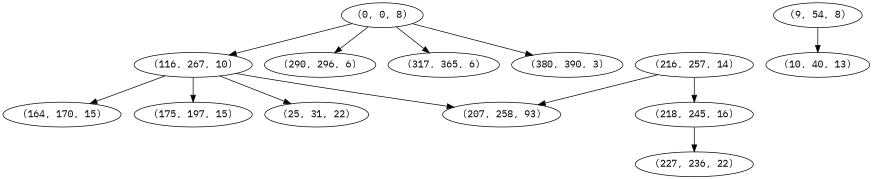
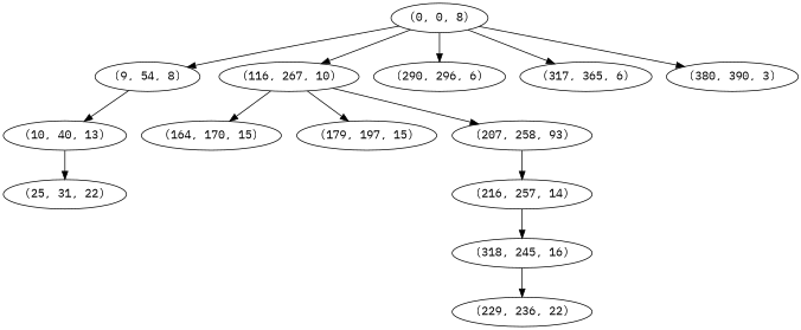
  digraph {
    fontname="IBM Plex Mono"
    node [fontname="IBM Plex Mono"]
    edge [fontname="IBM Plex Mono"]
    n1 [label="(0, 0, 8)"]
    "(9, 54, 8)"
    n3 [label="(116, 267, 10)"]
    "(290, 296, 6)"
    n5 [label="(317, 365, 6)"]
    "(380, 390, 3)"
    n7 [label="(10, 40, 13)"]
    "(164, 170, 15)"
-   "(179, 197, 15)" [label="(175, 197, 15)"]
+   "(179, 197, 15)"
    n10 [label="(207, 258, 93)"]
    "(25, 31, 22)"
    "(216, 257, 14)"
-   "(218, 245, 16)"
-   "(229, 236, 22)" [label="(227, 236, 22)"]
+   "(218, 245, 16)" [label="(318, 245, 16)"]
+   "(229, 236, 22)"
+   n1 -> "(9, 54, 8)"
    n1 -> n3
    n1 -> "(290, 296, 6)"
    n1 -> n5
    n1 -> "(380, 390, 3)"
    "(9, 54, 8)" -> n7
    n3 -> "(164, 170, 15)"
    n3 -> "(179, 197, 15)"
    n3 -> n10
-   n3 -> "(25, 31, 22)"
-   "(216, 257, 14)" -> n10
+   n7 -> "(25, 31, 22)"
+   n10 -> "(216, 257, 14)"
    "(216, 257, 14)" -> "(218, 245, 16)"
    "(218, 245, 16)" -> "(229, 236, 22)"
  }
